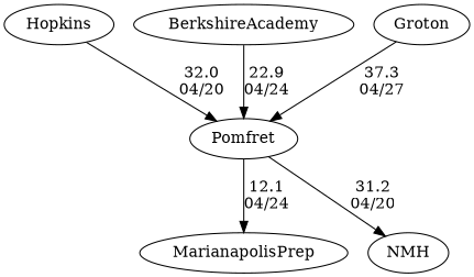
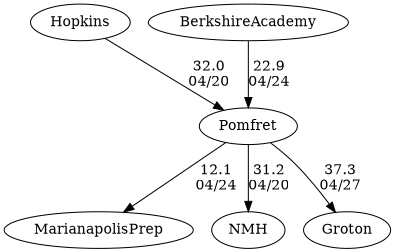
  digraph {
    edge [random=random]
    Pomfret
    MarianapolisPrep
    NMH
    Hopkins
    BerkshireAcademy
    Groton
    Pomfret -> MarianapolisPrep [label="12.1\n04/24" weight=88]
    Pomfret -> NMH [label="31.2\n04/20" weight=69]
    Hopkins -> Pomfret [label="32.0\n04/20" weight=68]
    BerkshireAcademy -> Pomfret [label="22.9\n04/24" weight=78]
-   Groton -> Pomfret [label="37.3\n04/27" weight=63]
+   Pomfret -> Groton [label="37.3\n04/27" weight=63]
  }
